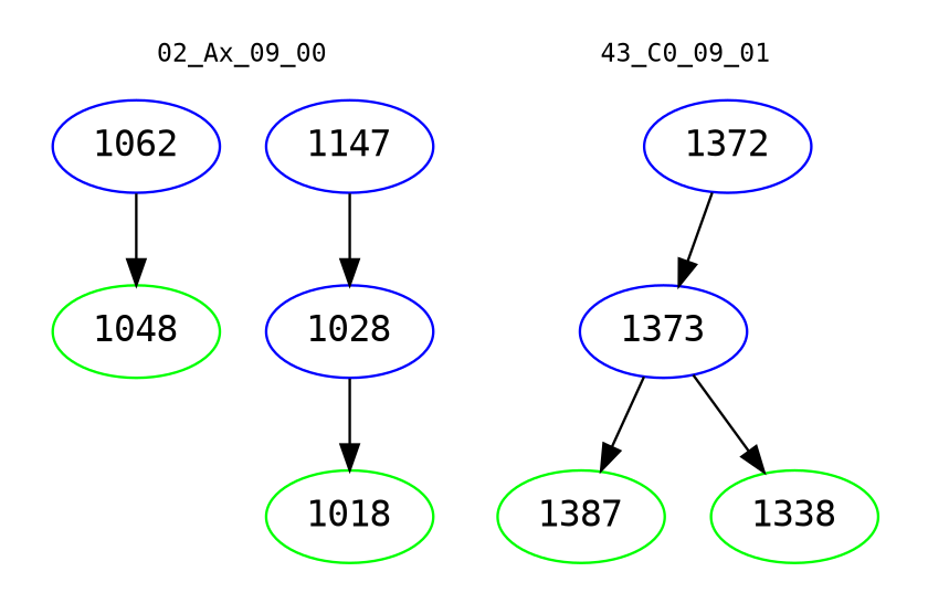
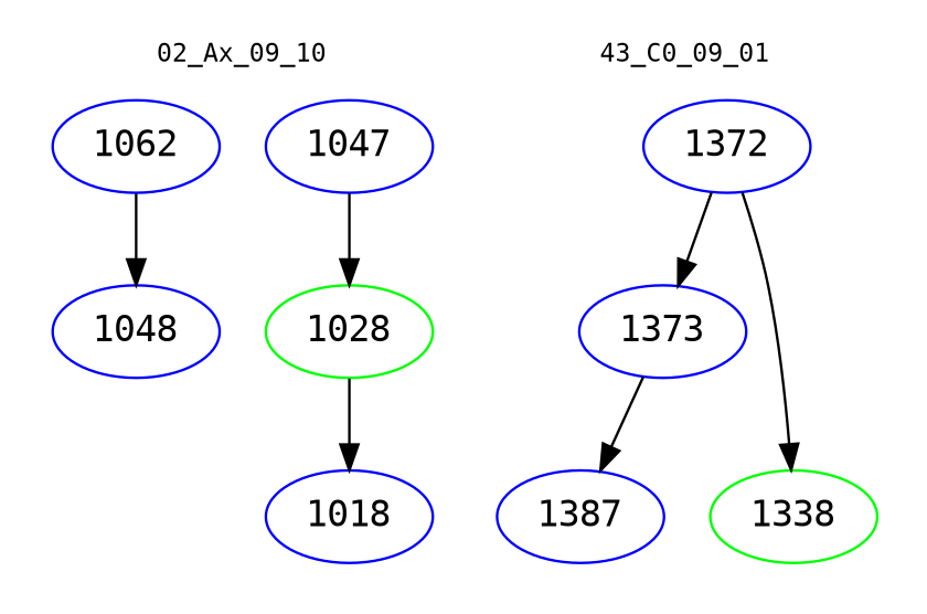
  digraph {
    fontname="DejaVu Sans Mono"
    node [color=blue fontname="DejaVu Sans Mono"]
    edge [color=black fontname="DejaVu Sans Mono"]
-   n1 [label=1147]
-   n2 [label=1028]
+   n1 [label=1047]
+   n2 [color=green label=1028]
    n3 [label=1062]
-   n4 [color=green label=1018]
-   n5 [color=green label=1048]
+   n4 [label=1018]
+   n5 [label=1048]
    n6 [label=1373]
    n7 [label=1372]
-   n8 [color=green label=1387]
+   n8 [label=1387]
    n9 [color=green label=1338]
    subgraph cluster_1 {
      color=white
      fontsize=10
-     label="02_Ax_09_00"
+     label="02_Ax_09_10"
      n1
      n2
      n3
      n4
      n5
    }
    subgraph cluster_2 {
      color=white
      fontsize=10
      label="43_C0_09_01"
      n6
      n7
      n8
      n9
    }
    n1 -> n2
    n2 -> n4
    n3 -> n5
    n6 -> n8
    n7 -> n6
-   n6 -> n9
+   n7 -> n9
  }
